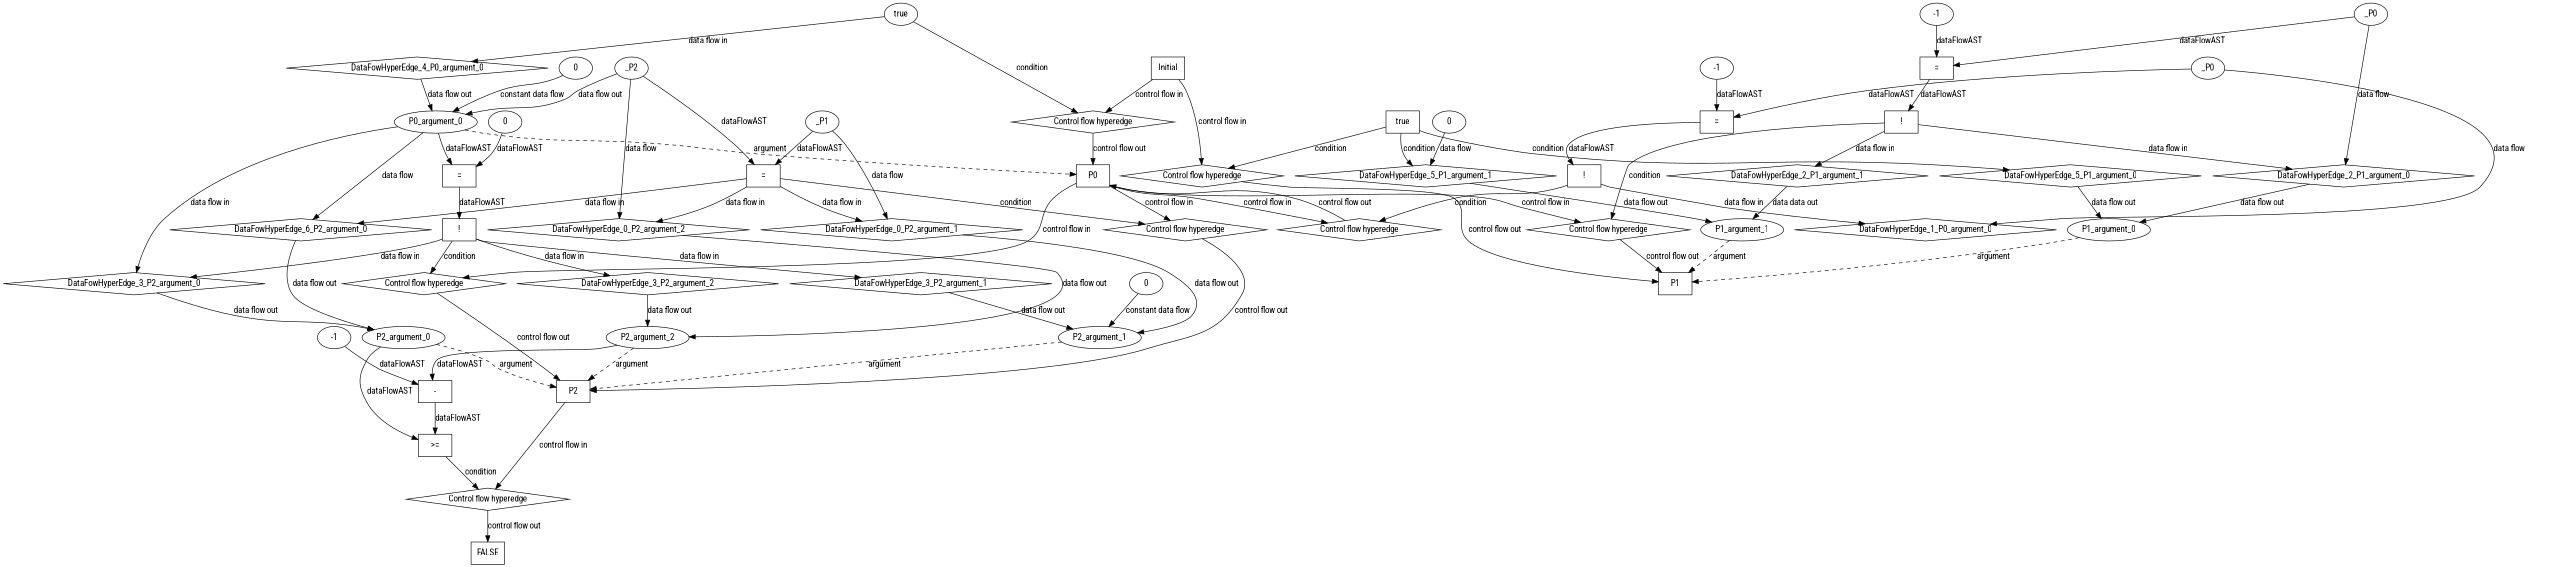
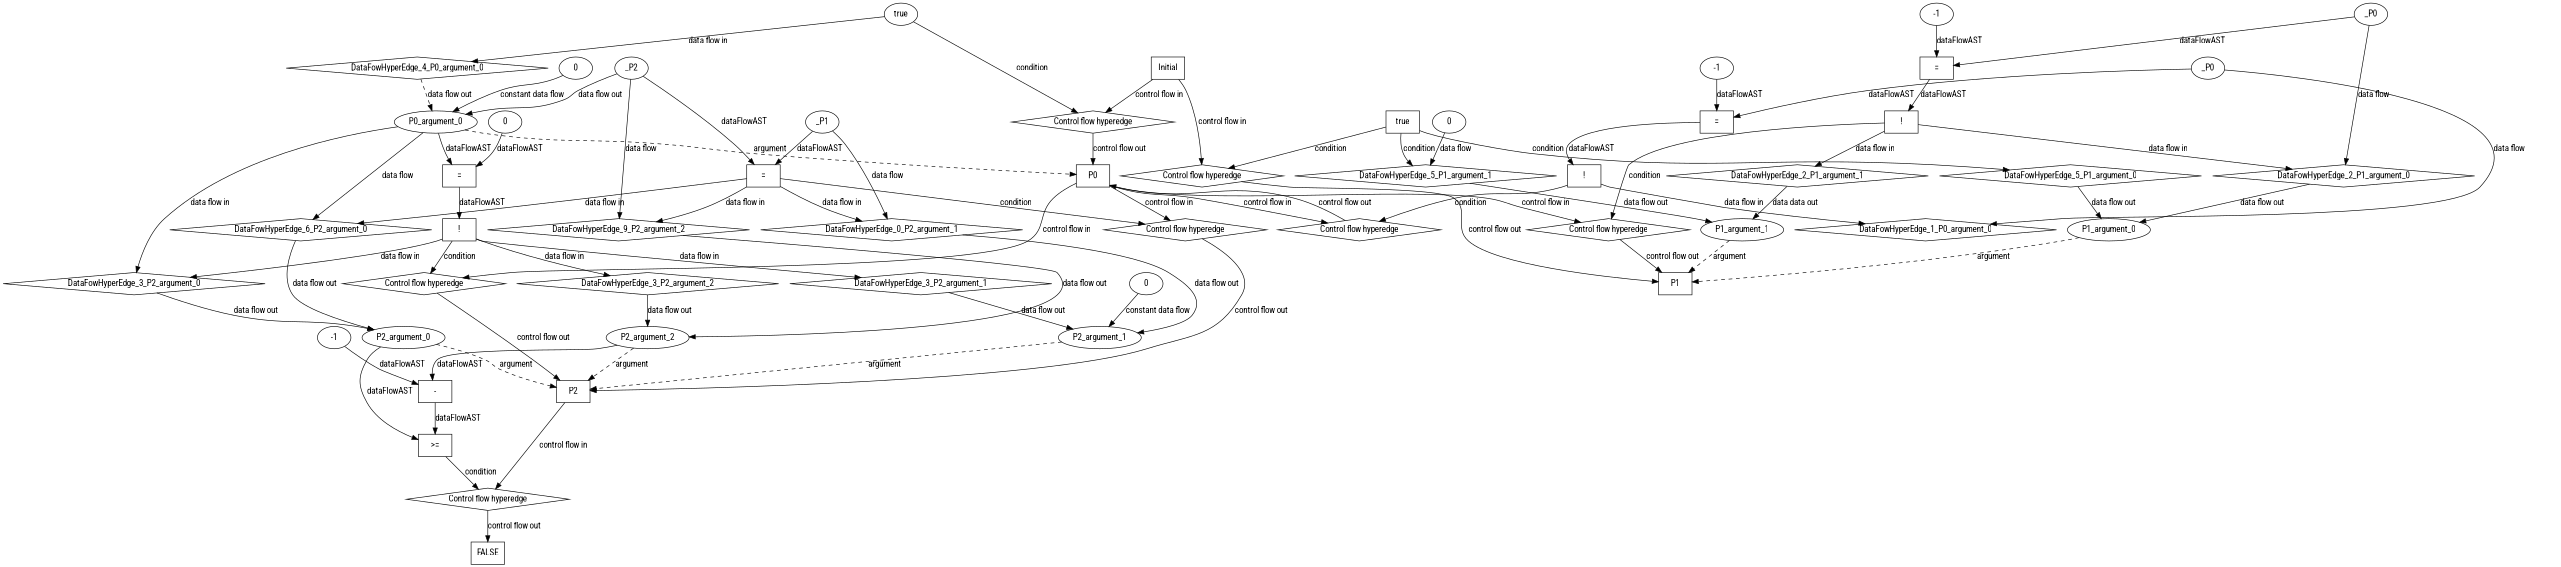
  digraph {
    fontname="Roboto Condensed"
    node [fontname="Roboto Condensed" nodeName=argument0 shape=diamond]
    edge [fontname="Roboto Condensed"]
    n1 [label=P0 nodeName=P0 shape=rect]
    n2 [label="Control flow hyperedge" nodeName=ControlFowHyperEdge_0]
    n3 [label="Control flow hyperedge" nodeName=ControlFowHyperEdge_1]
    n4 [label="Control flow hyperedge" nodeName=ControlFowHyperEdge_2]
    n5 [label="Control flow hyperedge" nodeName=ControlFowHyperEdge_3]
    n6 [label=P2 nodeName=P2 shape=rect]
    n7 [label=P1 nodeName=P1 shape=rect]
    n8 [label="Control flow hyperedge" nodeName=ControlFowHyperEdge_6]
    n9 [label=FALSE nodeName=FALSE shape=rect]
    n10 [label=Initial nodeName=Initial shape=rect]
    n11 [label="Control flow hyperedge" nodeName=ControlFowHyperEdge_4]
    n12 [label="Control flow hyperedge" nodeName=ControlFowHyperEdge_5]
    n13 [label=P2_argument_0 shape=oval]
    n14 [label=">=" nodeName=xxxFALSE___P2_6xxxguard_0_node_0 shape=rect]
    n15 [label=P2_argument_1 nodeName=argument1 shape=oval]
    n16 [label=P2_argument_2 nodeName=argument2 shape=oval]
    n17 [label="-" nodeName=xxxFALSE___P2_6xxxguard_0_node_2 shape=rect]
    n18 [label=P0_argument_0 shape=oval]
    n19 [label=DataFowHyperEdge_6_P2_argument_0 nodeName=DataFowHyperEdge_0_P2_argument_0]
    n20 [label="=" nodeName=xxxP2___P0_3xxxguard_0_node_1 shape=rect]
    n21 [label=DataFowHyperEdge_3_P2_argument_0 nodeName=DataFowHyperEdge_3_P2_argument_0]
    n22 [label="!" nodeName=xxxP2___P0_3xxxguard_0_node_0 shape=rect]
    n23 [label=P1_argument_0 shape=oval]
    n24 [label=P1_argument_1 nodeName=argument1 shape=oval]
    n25 [label="=" nodeName=xxxP2___P0_0xxxguard_0_node_0 shape=rect]
    n26 [label=DataFowHyperEdge_0_P2_argument_1 nodeName=DataFowHyperEdge_0_P2_argument_1]
-   n27 [label=DataFowHyperEdge_0_P2_argument_2 nodeName=DataFowHyperEdge_0_P2_argument_2]
+   n27 [label=DataFowHyperEdge_9_P2_argument_2 nodeName=DataFowHyperEdge_0_P2_argument_2]
    n28 [label=_P2 nodeName=xxxP2___P0_0xxxdataFlow2_node_0 shape=""]
    n29 [label=_P1 nodeName=xxxP2___P0_0xxxdataFlow1_node_0 shape=""]
    n30 [label="!" nodeName=xxxP0___P0_1xxxguard_0_node_0 shape=rect]
    n31 [label=DataFowHyperEdge_1_P0_argument_0 nodeName=DataFowHyperEdge_1_P0_argument_0]
    n32 [label="=" nodeName=xxxP0___P0_1xxxguard_0_node_1 shape=rect]
    n33 [label=-1 nodeName=xxxP0___P0_1xxxguard_0_node_3 shape=""]
    n34 [label=_P0 nodeName=xxxP0___P0_1xxxdataFlow_0_node_0 shape=""]
    n35 [label="!" nodeName=xxxP1___P0_2xxxguard_0_node_0 shape=rect]
    n36 [label=DataFowHyperEdge_2_P1_argument_0 nodeName=DataFowHyperEdge_2_P1_argument_0]
    n37 [label=DataFowHyperEdge_2_P1_argument_1 nodeName=DataFowHyperEdge_2_P1_argument_1]
    n38 [label="=" nodeName=xxxP1___P0_2xxxguard_0_node_1 shape=rect]
    n39 [label=-1 nodeName=xxxP1___P0_2xxxguard_0_node_3 shape=""]
    n40 [label=_P0 nodeName=xxxP1___P0_2xxxdataFlow_0_node_0 shape=""]
    n41 [label=DataFowHyperEdge_3_P2_argument_1 nodeName=DataFowHyperEdge_3_P2_argument_1]
    n42 [label=DataFowHyperEdge_3_P2_argument_2 nodeName=DataFowHyperEdge_3_P2_argument_2]
    n43 [label=0 nodeName=xxxP2___P0_3xxxguard_0_node_3 shape=""]
    n44 [label=true nodeName=xxxP0___Initial_4xxxguard_0_node_0 shape=""]
    n45 [label=DataFowHyperEdge_4_P0_argument_0 nodeName=DataFowHyperEdge_4_P0_argument_0]
    n46 [label=true nodeName=true_5 shape=rect]
    n47 [label=DataFowHyperEdge_5_P1_argument_1 nodeName=DataFowHyperEdge_5_P1_argument_1]
    n48 [label=DataFowHyperEdge_5_P1_argument_0 nodeName=DataFowHyperEdge_5_P1_argument_0]
    n49 [label=0 nodeName=xxxP1___Initial_5xxxdataFlow_0_node_0 shape=""]
    n50 [label=-1 nodeName=xxxFALSE___P2_6xxxguard_0_node_4 shape=""]
    n51 [label=0 nodeName=xxxP2___P0_0xxxP0_argument_0_constant_0 shape=""]
    n52 [label=0 nodeName=xxxFALSE___P2_6xxxP2_argument_1_constant_0 shape=""]
    n1 -> n2 [label="control flow in"]
    n1 -> n3 [label="control flow in"]
    n1 -> n4 [label="control flow in"]
    n1 -> n5 [label="control flow in"]
    n2 -> n6 [label="control flow out"]
    n3 -> n1 [label="control flow out"]
    n4 -> n7 [label="control flow out"]
    n5 -> n6 [label="control flow out"]
    n6 -> n8 [label="control flow in"]
    n8 -> n9 [label="control flow out"]
    n10 -> n11 [label="control flow in"]
    n10 -> n12 [label="control flow in"]
    n11 -> n1 [label="control flow out"]
    n12 -> n7 [label="control flow out"]
    n13 -> n6 [label=argument style=dashed]
    n13 -> n14 [label=dataFlowAST]
    n14 -> n8 [label=condition]
    n15 -> n6 [label=argument style=dashed]
    n16 -> n6 [label=argument style=dashed]
    n16 -> n17 [label=dataFlowAST]
    n17 -> n14 [label=dataFlowAST]
    n18 -> n1 [label=argument style=dashed]
    n18 -> n19 [label="data flow"]
    n18 -> n20 [label=dataFlowAST]
    n18 -> n21 [label="data flow in"]
    n19 -> n13 [label="data flow out"]
    n20 -> n22 [label=dataFlowAST]
    n21 -> n13 [label="data flow out"]
    n22 -> n5 [label=condition]
    n22 -> n21 [label="data flow in"]
    n22 -> n41 [label="data flow in"]
    n22 -> n42 [label="data flow in"]
    n23 -> n7 [label=argument style=dashed]
    n24 -> n7 [label=argument style=dashed]
    n25 -> n2 [label=condition]
    n25 -> n19 [label="data flow in"]
    n25 -> n26 [label="data flow in"]
    n25 -> n27 [label="data flow in"]
    n26 -> n15 [label="data flow out"]
    n27 -> n16 [label="data flow out"]
    n28 -> n18 [label="data flow out"]
    n28 -> n25 [label=dataFlowAST]
    n28 -> n27 [label="data flow"]
    n29 -> n25 [label=dataFlowAST]
    n29 -> n26 [label="data flow"]
    n30 -> n3 [label=condition]
    n30 -> n31 [label="data flow in"]
    n32 -> n30 [label=dataFlowAST]
    n33 -> n32 [label=dataFlowAST]
    n34 -> n31 [label="data flow"]
    n34 -> n32 [label=dataFlowAST]
    n35 -> n4 [label=condition]
    n35 -> n36 [label="data flow in"]
    n35 -> n37 [label="data flow in"]
    n36 -> n23 [label="data flow out"]
    n37 -> n24 [label="data data out"]
    n38 -> n35 [label=dataFlowAST]
    n39 -> n38 [label=dataFlowAST]
    n40 -> n36 [label="data flow"]
    n40 -> n38 [label=dataFlowAST]
    n41 -> n15 [label="data flow out"]
    n42 -> n16 [label="data flow out"]
    n43 -> n20 [label=dataFlowAST]
    n44 -> n11 [label=condition]
    n44 -> n45 [label="data flow in"]
-   n45 -> n18 [label="data flow out"]
+   n45 -> n18 [label="data flow out" style=dashed]
    n46 -> n12 [label=condition]
    n46 -> n47 [label=condition]
    n46 -> n48 [label=condition]
    n47 -> n24 [label="data flow out"]
    n48 -> n23 [label="data flow out"]
    n49 -> n47 [label="data flow"]
    n50 -> n17 [label=dataFlowAST]
    n51 -> n18 [label="constant data flow"]
    n52 -> n15 [label="constant data flow"]
  }
